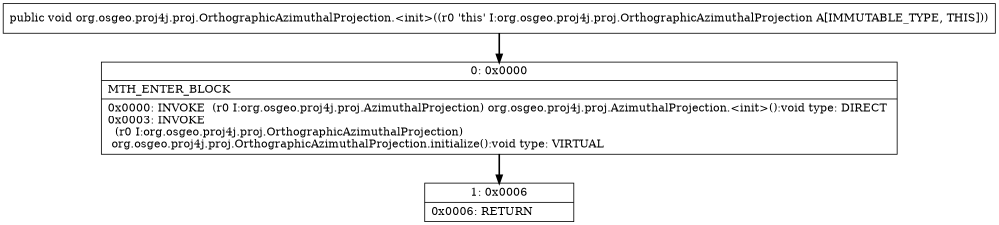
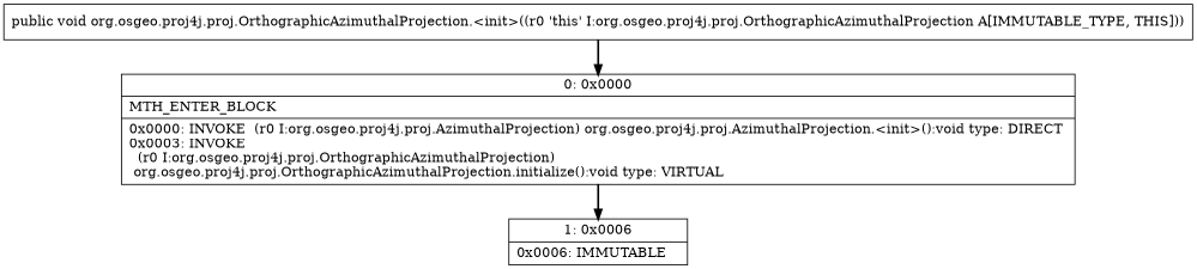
  digraph {
    node [shape=record]
    edge [style=bold]
    n1 [label="{0\:\ 0x0000|MTH_ENTER_BLOCK\l|0x0000: INVOKE  (r0 I:org.osgeo.proj4j.proj.AzimuthalProjection) org.osgeo.proj4j.proj.AzimuthalProjection.\<init\>():void type: DIRECT \l0x0003: INVOKE  \l  (r0 I:org.osgeo.proj4j.proj.OrthographicAzimuthalProjection)\l org.osgeo.proj4j.proj.OrthographicAzimuthalProjection.initialize():void type: VIRTUAL \l}"]
-   n2 [label="{1\:\ 0x0006|0x0006: RETURN   \l}"]
+   n2 [label="{1\:\ 0x0006|0x0006: IMMUTABLE   \l}"]
    n3 [label="{public void org.osgeo.proj4j.proj.OrthographicAzimuthalProjection.\<init\>((r0 'this' I:org.osgeo.proj4j.proj.OrthographicAzimuthalProjection A[IMMUTABLE_TYPE, THIS])) }"]
    n1 -> n2
    n3 -> n1
  }
